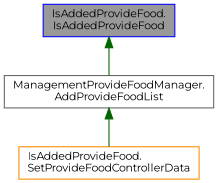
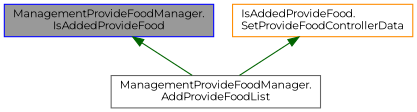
  digraph {
    fontname=Montserrat
    rankdir=TB
    node [fillcolor=white fontname=Montserrat fontsize=10 shape=box style=filled]
    edge [color=darkgreen dir=back fontname=Montserrat fontsize=10 labelfontname=Helvetica labelfontsize=10 style=solid]
-   n1 [color=blue fillcolor=grey60 fontcolor=black height=0.2 label="IsAddedProvideFood.\lIsAddedProvideFood" width=0.4]
+   n1 [color=blue fillcolor=grey60 fontcolor=black height=0.2 label="ManagementProvideFoodManager.\lIsAddedProvideFood" width=0.4]
    n2 [color=gray40 height=0.2 label="ManagementProvideFoodManager.\lAddProvideFoodList" width=0.4]
    n3 [color=darkorange height=0.2 label="IsAddedProvideFood.\lSetProvideFoodControllerData" width=0.4]
    n1 -> n2
-   n2 -> n3
+   n3 -> n2
  }
